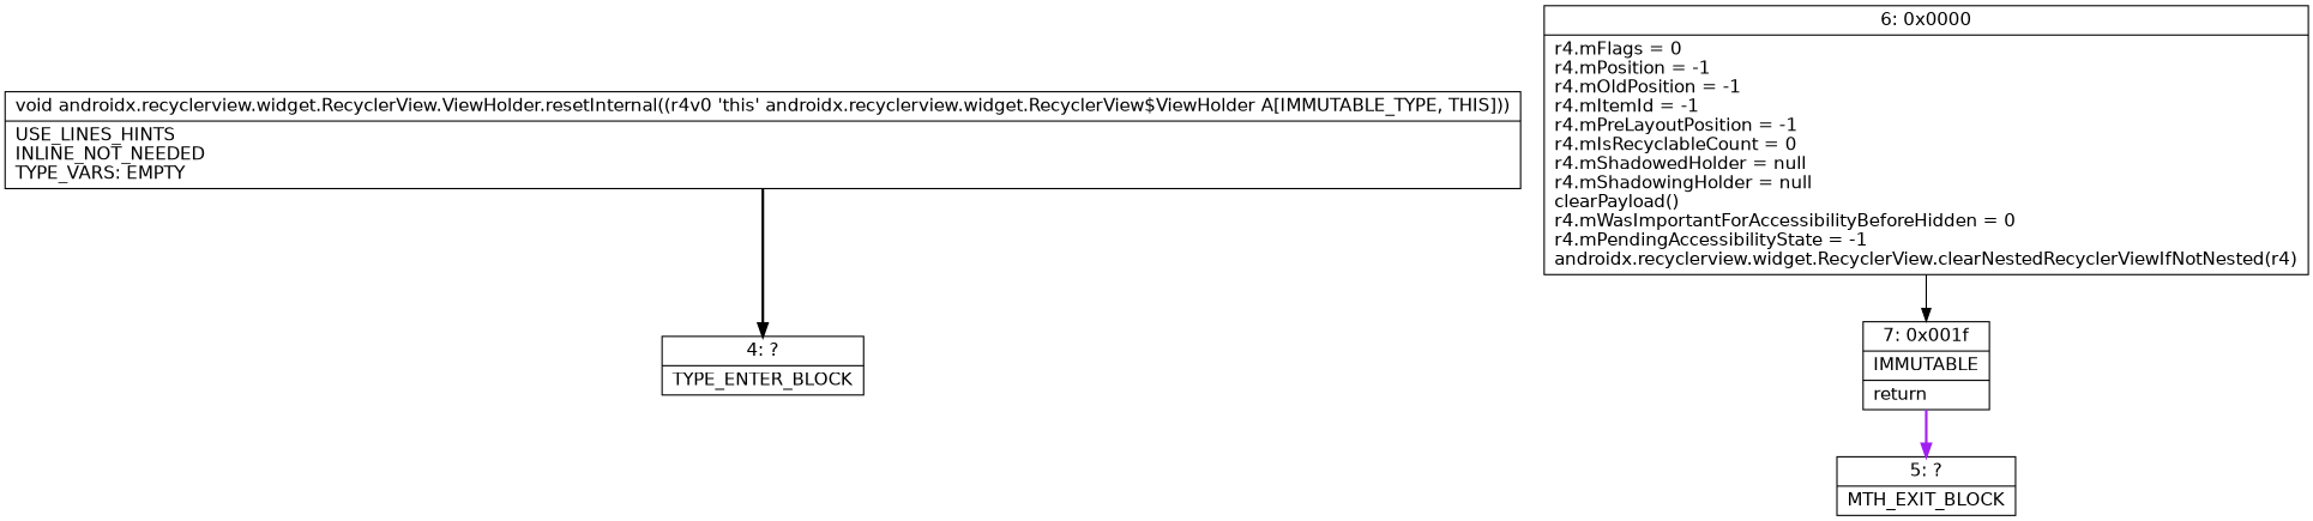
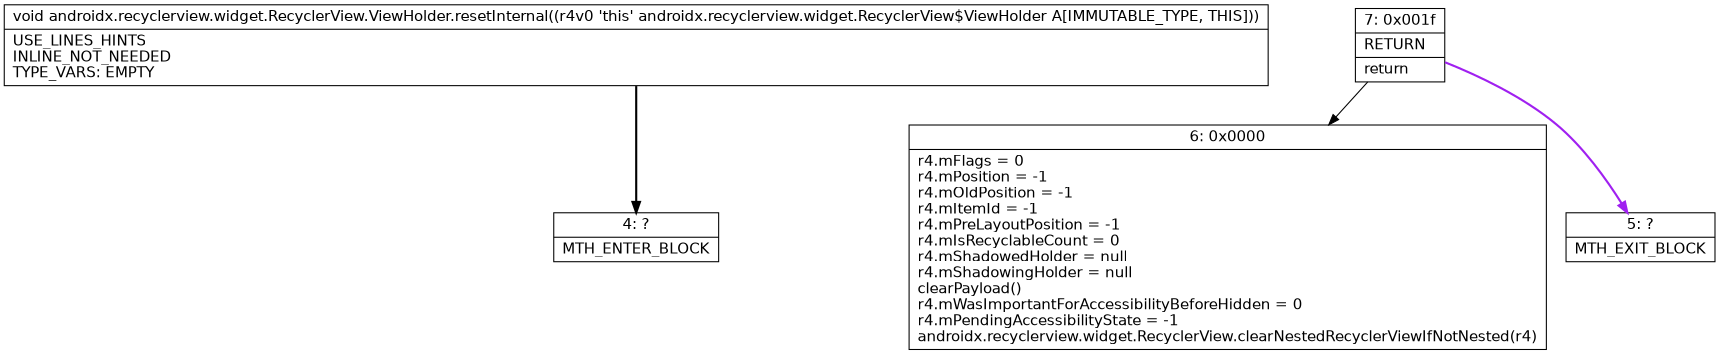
  digraph {
    fontname="DejaVu Sans"
    node [fontname="DejaVu Sans" shape=record]
    edge [color=black fontname="DejaVu Sans" style=bold]
-   n1 [label="{4\:\ ?|TYPE_ENTER_BLOCK\l}"]
+   n1 [label="{4\:\ ?|MTH_ENTER_BLOCK\l}"]
    n2 [label="{6\:\ 0x0000|r4.mFlags = 0\lr4.mPosition = \-1\lr4.mOldPosition = \-1\lr4.mItemId = \-1\lr4.mPreLayoutPosition = \-1\lr4.mIsRecyclableCount = 0\lr4.mShadowedHolder = null\lr4.mShadowingHolder = null\lclearPayload()\lr4.mWasImportantForAccessibilityBeforeHidden = 0\lr4.mPendingAccessibilityState = \-1\landroidx.recyclerview.widget.RecyclerView.clearNestedRecyclerViewIfNotNested(r4)\l}"]
-   n3 [label="{7\:\ 0x001f|IMMUTABLE\l|return\l}"]
+   n3 [label="{7\:\ 0x001f|RETURN\l|return\l}"]
    n4 [label="{5\:\ ?|MTH_EXIT_BLOCK\l}"]
    n5 [label="{void androidx.recyclerview.widget.RecyclerView.ViewHolder.resetInternal((r4v0 'this' androidx.recyclerview.widget.RecyclerView$ViewHolder A[IMMUTABLE_TYPE, THIS]))  | USE_LINES_HINTS\lINLINE_NOT_NEEDED\lTYPE_VARS: EMPTY\l}"]
-   n2 -> n3 [style=solid]
+   n3 -> n2 [style=solid]
    n3 -> n4 [color=purple]
    n5 -> n1
  }
